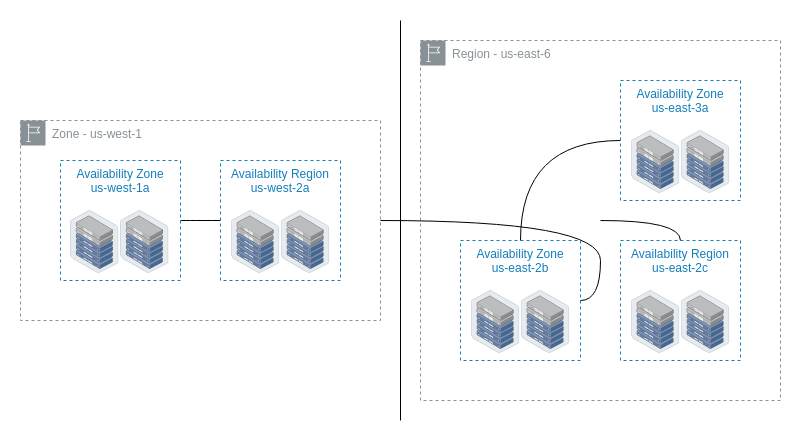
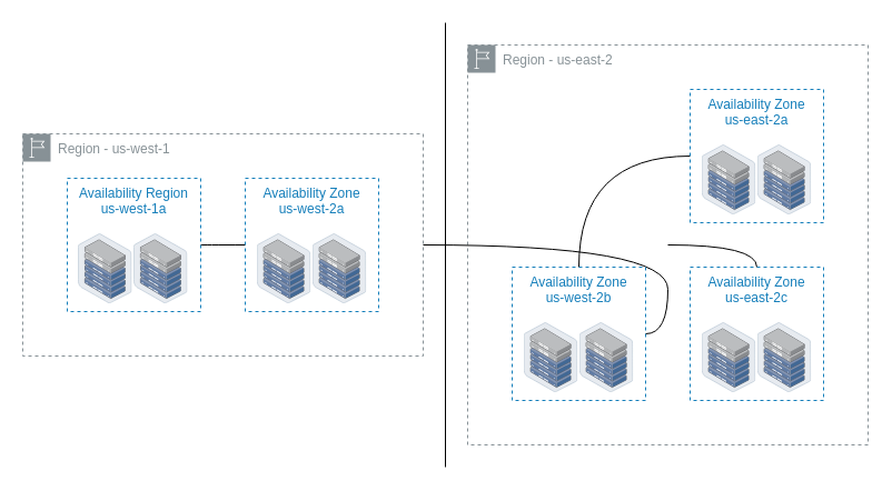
  <mxCell id="0" />
  <mxCell id="1" parent="0" />
- <mxCell id="2" value="&lt;div&gt;Region - us-east-6&lt;/div&gt;" style="sketch=0;outlineConnect=0;gradientColor=none;html=1;whiteSpace=wrap;fontSize=12;fontStyle=0;shape=mxgraph.aws4.group;grIcon=mxgraph.aws4.group_region;strokeColor=#879196;fillColor=none;verticalAlign=top;align=left;spacingLeft=30;fontColor=#879196;dashed=1;" parent="1" vertex="1"><mxGeometry x="420" y="40" width="360" height="360" as="geometry" /></mxCell>
+ <mxCell id="2" value="&lt;div&gt;Region - us-east-2&lt;/div&gt;" style="sketch=0;outlineConnect=0;gradientColor=none;html=1;whiteSpace=wrap;fontSize=12;fontStyle=0;shape=mxgraph.aws4.group;grIcon=mxgraph.aws4.group_region;strokeColor=#879196;fillColor=none;verticalAlign=top;align=left;spacingLeft=30;fontColor=#879196;dashed=1;" parent="1" vertex="1"><mxGeometry x="420" y="40" width="360" height="360" as="geometry" /></mxCell>
  <mxCell id="3" style="edgeStyle=orthogonalEdgeStyle;orthogonalLoop=1;jettySize=auto;html=1;exitX=0.5;exitY=0;exitDx=0;exitDy=0;entryX=0;entryY=0.5;entryDx=0;entryDy=0;endArrow=none;endFill=0;curved=1;" parent="1" source="5" target="8" edge="1"><mxGeometry relative="1" as="geometry" /></mxCell>
  <mxCell id="4" style="edgeStyle=orthogonalEdgeStyle;curved=1;orthogonalLoop=1;jettySize=auto;html=1;exitX=1;exitY=0.5;exitDx=0;exitDy=0;endArrow=none;endFill=0;" parent="1" source="5" target="9" edge="1"><mxGeometry relative="1" as="geometry" /></mxCell>
- <mxCell id="5" value="Availability Zone&#10;us-east-2b&#10;" style="fillColor=none;strokeColor=#147EBA;dashed=1;verticalAlign=top;fontStyle=0;fontColor=#147EBA;" parent="1" vertex="1"><mxGeometry x="460" y="240" width="120" height="120" as="geometry" /></mxCell>
+ <mxCell id="5" value="Availability Zone&#10;us-west-2b&#10;" style="fillColor=none;strokeColor=#147EBA;dashed=1;verticalAlign=top;fontStyle=0;fontColor=#147EBA;" parent="1" vertex="1"><mxGeometry x="460" y="240" width="120" height="120" as="geometry" /></mxCell>
  <mxCell id="6" style="edgeStyle=orthogonalEdgeStyle;curved=1;orthogonalLoop=1;jettySize=auto;html=1;exitX=0.5;exitY=0;exitDx=0;exitDy=0;endArrow=none;endFill=0;" parent="1" source="7" target="2" edge="1"><mxGeometry relative="1" as="geometry" /></mxCell>
- <mxCell id="7" value="Availability Region&#10;us-east-2c&#10;" style="fillColor=none;strokeColor=#147EBA;dashed=1;verticalAlign=top;fontStyle=0;fontColor=#147EBA;" parent="1" vertex="1"><mxGeometry x="620" y="240" width="120" height="120" as="geometry" /></mxCell>
- <mxCell id="8" value="Availability Zone&#10;us-east-3a&#10;" style="fillColor=none;strokeColor=#147EBA;dashed=1;verticalAlign=top;fontStyle=0;fontColor=#147EBA;" parent="1" vertex="1"><mxGeometry x="620" y="80" width="120" height="120" as="geometry" /></mxCell>
- <mxCell id="9" value="&lt;div&gt;Zone - us-west-1&lt;/div&gt;" style="sketch=0;outlineConnect=0;gradientColor=none;html=1;whiteSpace=wrap;fontSize=12;fontStyle=0;shape=mxgraph.aws4.group;grIcon=mxgraph.aws4.group_region;strokeColor=#879196;fillColor=none;verticalAlign=top;align=left;spacingLeft=30;fontColor=#879196;dashed=1;" parent="1" vertex="1"><mxGeometry x="20" y="120" width="360" height="200" as="geometry" /></mxCell>
+ <mxCell id="7" value="Availability Zone&#10;us-east-2c&#10;" style="fillColor=none;strokeColor=#147EBA;dashed=1;verticalAlign=top;fontStyle=0;fontColor=#147EBA;" parent="1" vertex="1"><mxGeometry x="620" y="240" width="120" height="120" as="geometry" /></mxCell>
+ <mxCell id="8" value="Availability Zone&#10;us-east-2a&#10;" style="fillColor=none;strokeColor=#147EBA;dashed=1;verticalAlign=top;fontStyle=0;fontColor=#147EBA;" parent="1" vertex="1"><mxGeometry x="620" y="80" width="120" height="120" as="geometry" /></mxCell>
+ <mxCell id="9" value="&lt;div&gt;Region - us-west-1&lt;/div&gt;" style="sketch=0;outlineConnect=0;gradientColor=none;html=1;whiteSpace=wrap;fontSize=12;fontStyle=0;shape=mxgraph.aws4.group;grIcon=mxgraph.aws4.group_region;strokeColor=#879196;fillColor=none;verticalAlign=top;align=left;spacingLeft=30;fontColor=#879196;dashed=1;" parent="1" vertex="1"><mxGeometry x="20" y="120" width="360" height="200" as="geometry" /></mxCell>
  <mxCell id="10" style="edgeStyle=orthogonalEdgeStyle;curved=1;orthogonalLoop=1;jettySize=auto;html=1;exitX=1;exitY=0.5;exitDx=0;exitDy=0;endArrow=none;endFill=0;" parent="1" source="11" target="12" edge="1"><mxGeometry relative="1" as="geometry" /></mxCell>
- <mxCell id="11" value="Availability Zone&#10;us-west-1a&#10;" style="fillColor=none;strokeColor=#147EBA;dashed=1;verticalAlign=top;fontStyle=0;fontColor=#147EBA;" parent="1" vertex="1"><mxGeometry x="60" y="160" width="120" height="120" as="geometry" /></mxCell>
- <mxCell id="12" value="Availability Region&#10;us-west-2a&#10;" style="fillColor=none;strokeColor=#147EBA;dashed=1;verticalAlign=top;fontStyle=0;fontColor=#147EBA;" parent="1" vertex="1"><mxGeometry x="220" y="160" width="120" height="120" as="geometry" /></mxCell>
+ <mxCell id="11" value="Availability Region&#10;us-west-1a&#10;" style="fillColor=none;strokeColor=#147EBA;dashed=1;verticalAlign=top;fontStyle=0;fontColor=#147EBA;" parent="1" vertex="1"><mxGeometry x="60" y="160" width="120" height="120" as="geometry" /></mxCell>
+ <mxCell id="12" value="Availability Zone&#10;us-west-2a&#10;" style="fillColor=none;strokeColor=#147EBA;dashed=1;verticalAlign=top;fontStyle=0;fontColor=#147EBA;" parent="1" vertex="1"><mxGeometry x="220" y="160" width="120" height="120" as="geometry" /></mxCell>
  <mxCell id="13" value="" style="points=[];aspect=fixed;html=1;align=center;shadow=0;dashed=0;image;image=img/lib/allied_telesis/storage/Datacenter_Server_Half_Rack_ToR.svg;" parent="1" vertex="1"><mxGeometry x="70" y="210" width="48.48" height="62.99" as="geometry" /></mxCell>
  <mxCell id="14" value="" style="points=[];aspect=fixed;html=1;align=center;shadow=0;dashed=0;image;image=img/lib/allied_telesis/storage/Datacenter_Server_Half_Rack_ToR.svg;" parent="1" vertex="1"><mxGeometry x="120" y="210" width="48.48" height="62.99" as="geometry" /></mxCell>
  <mxCell id="15" value="" style="points=[];aspect=fixed;html=1;align=center;shadow=0;dashed=0;image;image=img/lib/allied_telesis/storage/Datacenter_Server_Half_Rack_ToR.svg;" parent="1" vertex="1"><mxGeometry x="230.76" y="210" width="48.48" height="62.99" as="geometry" /></mxCell>
  <mxCell id="16" value="" style="points=[];aspect=fixed;html=1;align=center;shadow=0;dashed=0;image;image=img/lib/allied_telesis/storage/Datacenter_Server_Half_Rack_ToR.svg;" parent="1" vertex="1"><mxGeometry x="280.76" y="210" width="48.48" height="62.99" as="geometry" /></mxCell>
  <mxCell id="17" value="" style="points=[];aspect=fixed;html=1;align=center;shadow=0;dashed=0;image;image=img/lib/allied_telesis/storage/Datacenter_Server_Half_Rack_ToR.svg;" parent="1" vertex="1"><mxGeometry x="470.76" y="290" width="48.48" height="62.99" as="geometry" /></mxCell>
  <mxCell id="18" value="" style="points=[];aspect=fixed;html=1;align=center;shadow=0;dashed=0;image;image=img/lib/allied_telesis/storage/Datacenter_Server_Half_Rack_ToR.svg;" parent="1" vertex="1"><mxGeometry x="520.76" y="290" width="48.48" height="62.99" as="geometry" /></mxCell>
  <mxCell id="19" value="" style="points=[];aspect=fixed;html=1;align=center;shadow=0;dashed=0;image;image=img/lib/allied_telesis/storage/Datacenter_Server_Half_Rack_ToR.svg;" parent="1" vertex="1"><mxGeometry x="630.76" y="290" width="48.48" height="62.99" as="geometry" /></mxCell>
  <mxCell id="20" value="" style="points=[];aspect=fixed;html=1;align=center;shadow=0;dashed=0;image;image=img/lib/allied_telesis/storage/Datacenter_Server_Half_Rack_ToR.svg;" parent="1" vertex="1"><mxGeometry x="680.76" y="290" width="48.48" height="62.99" as="geometry" /></mxCell>
  <mxCell id="21" value="" style="points=[];aspect=fixed;html=1;align=center;shadow=0;dashed=0;image;image=img/lib/allied_telesis/storage/Datacenter_Server_Half_Rack_ToR.svg;" parent="1" vertex="1"><mxGeometry x="630.76" y="130" width="48.48" height="62.99" as="geometry" /></mxCell>
  <mxCell id="22" value="" style="points=[];aspect=fixed;html=1;align=center;shadow=0;dashed=0;image;image=img/lib/allied_telesis/storage/Datacenter_Server_Half_Rack_ToR.svg;" parent="1" vertex="1"><mxGeometry x="680.76" y="130" width="48.48" height="62.99" as="geometry" /></mxCell>
  <mxCell id="23" value="" style="endArrow=none;html=1;rounded=0;" edge="1" parent="1"><mxGeometry width="50" height="50" relative="1" as="geometry"><mxPoint x="400" y="420" as="sourcePoint" /><mxPoint x="400" y="20" as="targetPoint" /></mxGeometry></mxCell>
